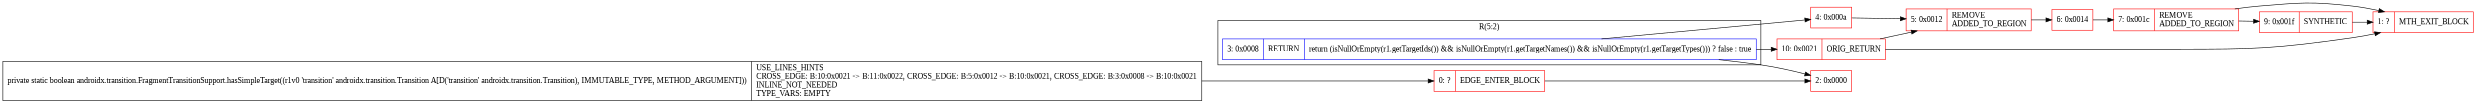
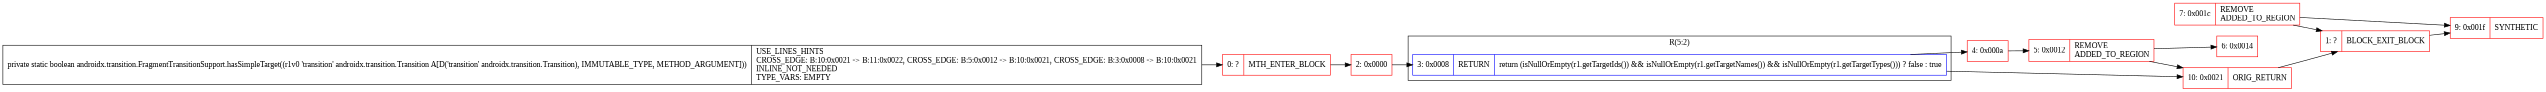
  digraph {
    fontname="Liberation Serif"
    rankdir=LR
    node [color=red fontname="Liberation Serif" shape=record]
    edge [fontname="Liberation Serif"]
    n1 [color=blue label="{3\:\ 0x0008|RETURN\l|return (isNullOrEmpty(r1.getTargetIds()) && isNullOrEmpty(r1.getTargetNames()) && isNullOrEmpty(r1.getTargetTypes())) ? false : true\l}"]
    n2 [label="{4\:\ 0x000a}"]
    n3 [label="{10\:\ 0x0021|ORIG_RETURN\l}"]
    n4 [label="{5\:\ 0x0012|REMOVE\lADDED_TO_REGION\l}"]
-   n5 [label="{1\:\ ?|MTH_EXIT_BLOCK\l}"]
-   n6 [label="{0\:\ ?|EDGE_ENTER_BLOCK\l}"]
+   n5 [label="{1\:\ ?|BLOCK_EXIT_BLOCK\l}"]
+   n6 [label="{0\:\ ?|MTH_ENTER_BLOCK\l}"]
    n7 [label="{2\:\ 0x0000}"]
    n8 [label="{6\:\ 0x0014}"]
    n9 [label="{7\:\ 0x001c|REMOVE\lADDED_TO_REGION\l}"]
    n10 [label="{9\:\ 0x001f|SYNTHETIC\l}"]
    n11 [label="{private static boolean androidx.transition.FragmentTransitionSupport.hasSimpleTarget((r1v0 'transition' androidx.transition.Transition A[D('transition' androidx.transition.Transition), IMMUTABLE_TYPE, METHOD_ARGUMENT]))  | USE_LINES_HINTS\lCROSS_EDGE: B:10:0x0021 \-\> B:11:0x0022, CROSS_EDGE: B:5:0x0012 \-\> B:10:0x0021, CROSS_EDGE: B:3:0x0008 \-\> B:10:0x0021\lINLINE_NOT_NEEDED\lTYPE_VARS: EMPTY\l}" color=""]
    subgraph cluster_1 {
      label="R(5:2)"
      n1
    }
    n1 -> n2
    n1 -> n3
    n2 -> n4
    n3 -> n5
-   n3 -> n4
+   n4 -> n3
    n4 -> n8
    n6 -> n7
-   n1 -> n7
-   n8 -> n9
+   n7 -> n1
    n9 -> n5
    n9 -> n10
-   n10 -> n5
+   n5 -> n10
    n11 -> n6
  }
